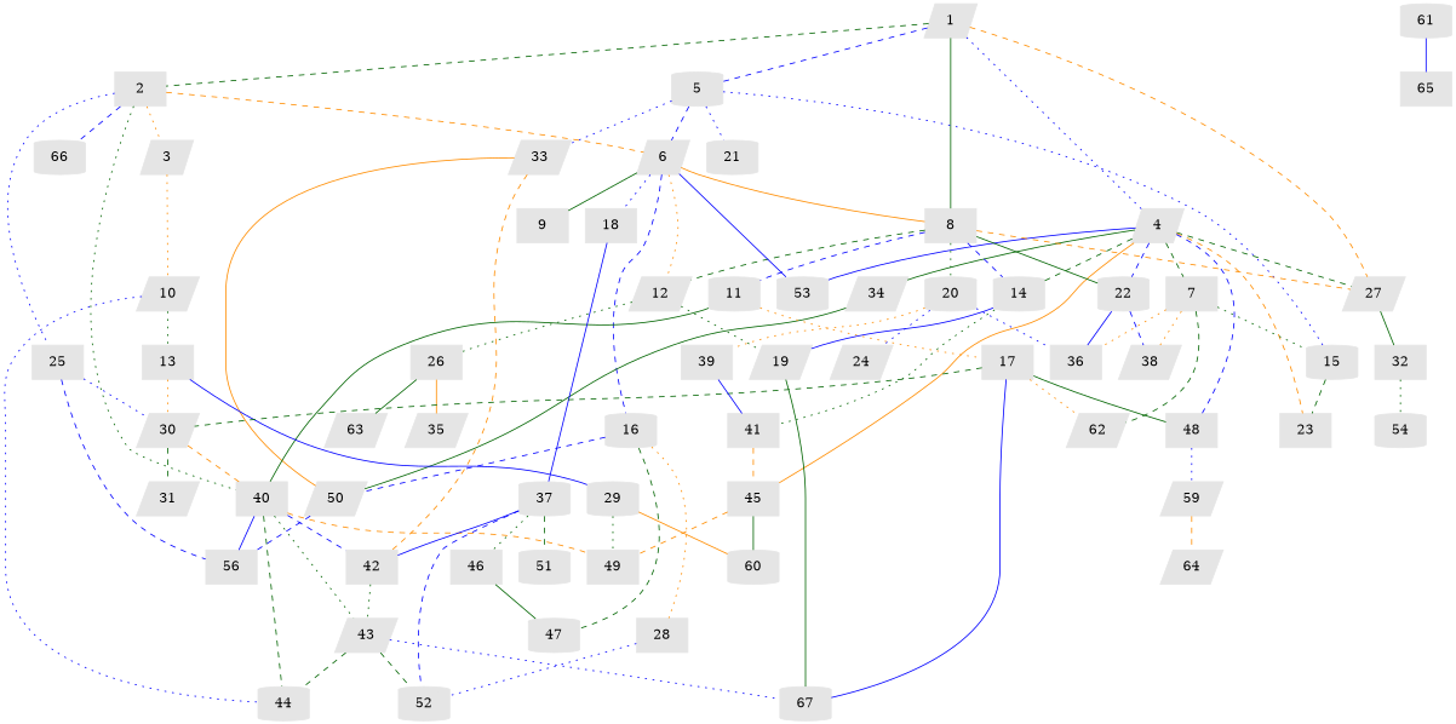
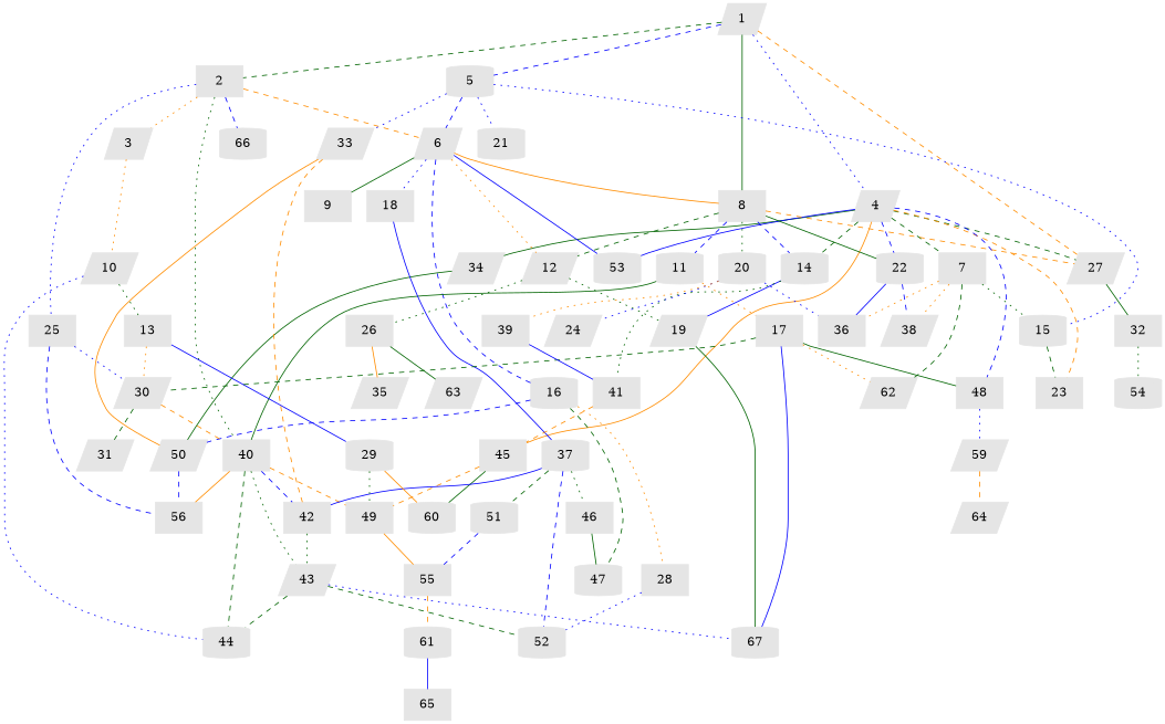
  graph {
    node [color=gray90 shape=box style=filled]
    edge [color=blue style=dashed weight=1.0]
    1 [shape=parallelogram]
    2
    4 [shape=parallelogram]
    5 [shape=cylinder]
    8
    27 [shape=parallelogram]
    3 [shape=parallelogram]
    6 [shape=parallelogram]
    25
    40
    66 [shape=cylinder]
    7
    14 [shape=cylinder]
    22 [shape=cylinder]
    23
    34 [shape=parallelogram]
    45
    48
    53 [shape=cylinder]
    15 [shape=cylinder]
    21 [shape=cylinder]
    33 [shape=parallelogram]
    12 [shape=parallelogram]
    11 [shape=cylinder]
    20 [shape=cylinder]
    32
    10 [shape=parallelogram]
    9
    16 [shape=cylinder]
    18
    30 [shape=parallelogram]
    56
    44 [shape=cylinder]
    49
    42
    43 [shape=parallelogram]
    13
    36
    38 [shape=parallelogram]
    62 [shape=parallelogram]
    19 [shape=parallelogram]
    41
    50 [shape=parallelogram]
    60 [shape=cylinder]
    59 [shape=parallelogram]
    26
    28
    47 [shape=cylinder]
    37 [shape=cylinder]
    17
    24 [shape=parallelogram]
    39
    29 [shape=cylinder]
    67 [shape=cylinder]
    35 [shape=parallelogram]
    63 [shape=parallelogram]
    31 [shape=parallelogram]
    52 [shape=cylinder]
    46
    51 [shape=cylinder]
    54 [shape=cylinder]
+   55
    64 [shape=parallelogram]
    61 [shape=cylinder]
    65
    1 -- 2 [color=darkgreen]
    1 -- 4 [style=dotted]
    1 -- 5
    1 -- 8 [color=darkgreen style=solid weight=4.0]
    1 -- 27 [color=darkorange]
    2 -- 3 [color=darkorange style=dotted]
    2 -- 6 [color=darkorange]
    2 -- 25 [style=dotted]
    2 -- 40 [color=darkgreen style=dotted]
    2 -- 66
    4 -- 27 [color=darkgreen]
    4 -- 7 [color=darkgreen]
    4 -- 14 [color=darkgreen]
    4 -- 22
    4 -- 23 [color=darkorange]
    4 -- 34 [color=darkgreen style=solid]
    4 -- 45 [color=darkorange style=solid]
    4 -- 48
    4 -- 53 [style=solid]
    5 -- 6
    5 -- 15 [style=dotted]
    5 -- 21 [style=dotted]
    5 -- 33 [style=dotted weight=2.0]
    8 -- 27 [color=darkorange]
    8 -- 14
    8 -- 22 [color=darkgreen style=solid]
    8 -- 12 [color=darkgreen]
    8 -- 11
    8 -- 20 [color=darkgreen style=dotted]
    27 -- 32 [color=darkgreen style=solid]
    3 -- 10 [color=darkorange style=dotted]
    6 -- 8 [color=darkorange style=solid]
    6 -- 53 [style=solid]
    6 -- 12 [color=darkorange style=dotted]
    6 -- 9 [color=darkgreen style=solid]
    6 -- 16
    6 -- 18 [style=dotted]
    25 -- 30 [style=dotted]
    25 -- 56
-   40 -- 56 [style=solid]
+   40 -- 56 [color=darkorange style=solid]
    40 -- 44 [color=darkgreen]
    40 -- 49 [color=darkorange]
    40 -- 42 [weight=2.0]
    40 -- 43 [color=darkgreen style=dotted]
    7 -- 15 [color=darkgreen style=dotted]
    7 -- 36 [color=darkorange style=dotted]
    7 -- 38 [color=darkorange style=dotted]
    7 -- 62 [color=darkgreen]
    14 -- 19 [style=solid]
    14 -- 41 [color=darkgreen style=dotted]
    22 -- 36 [style=solid]
    22 -- 38 [weight=3.0]
    34 -- 50 [color=darkgreen style=solid]
    45 -- 49 [color=darkorange]
    45 -- 60 [color=darkgreen style=solid]
    48 -- 59 [style=dotted]
    15 -- 23 [color=darkgreen]
    33 -- 42 [color=darkorange]
    33 -- 50 [color=darkorange style=solid]
    12 -- 19 [color=darkgreen style=dotted]
    12 -- 26 [color=darkgreen style=dotted]
    11 -- 40 [color=darkgreen style=solid]
    11 -- 17 [color=darkorange style=dotted weight=2.0]
    20 -- 36 [style=dotted]
    20 -- 24 [style=dotted]
    20 -- 39 [color=darkorange style=dotted]
    32 -- 54 [color=darkgreen style=dotted]
    10 -- 44 [style=dotted]
    10 -- 13 [color=darkgreen style=dotted]
    16 -- 50
    16 -- 28 [color=darkorange style=dotted]
    16 -- 47 [color=darkgreen]
    18 -- 37 [style=solid]
    30 -- 40 [color=darkorange]
    30 -- 31 [color=darkgreen]
+   49 -- 55 [color=darkorange style=solid]
    42 -- 43 [color=darkgreen style=dotted]
    43 -- 44 [color=darkgreen]
    43 -- 67 [style=dotted]
    43 -- 52 [color=darkgreen]
    13 -- 30 [color=darkorange style=dotted]
    13 -- 29 [style=solid]
    19 -- 67 [color=darkgreen style=solid]
    41 -- 45 [color=darkorange weight=5.0]
    50 -- 56 [weight=3.0]
    59 -- 64 [color=darkorange]
    26 -- 35 [color=darkorange style=solid]
    26 -- 63 [color=darkgreen style=solid]
    28 -- 52 [style=dotted]
    37 -- 42 [style=solid]
    37 -- 52 [weight=2.0]
    37 -- 46 [color=darkgreen style=dotted]
    37 -- 51 [color=darkgreen]
    17 -- 48 [color=darkgreen style=solid]
    17 -- 30 [color=darkgreen]
    17 -- 62 [color=darkorange style=dotted]
    17 -- 67 [style=solid]
    39 -- 41 [style=solid]
    29 -- 49 [color=darkgreen style=dotted]
    29 -- 60 [color=darkorange style=solid]
    46 -- 47 [color=darkgreen style=solid]
+   51 -- 55
+   55 -- 61 [color=darkorange]
    61 -- 65 [style=solid]
  }
